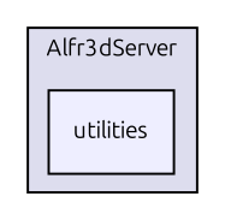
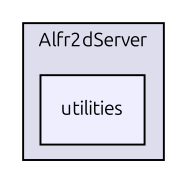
  digraph {
    compound=true
    fontname=Ubuntu
    n1 [fillcolor="#eeeeff" fontname=Ubuntu fontsize=10 label=utilities pencolor=black shape=box style=filled]
    subgraph cluster_1 {
      bgcolor="#ddddee"
      fontsize=10
-     label=Alfr3dServer
+     label=Alfr2dServer
      pencolor=black
      n1
    }
  }
